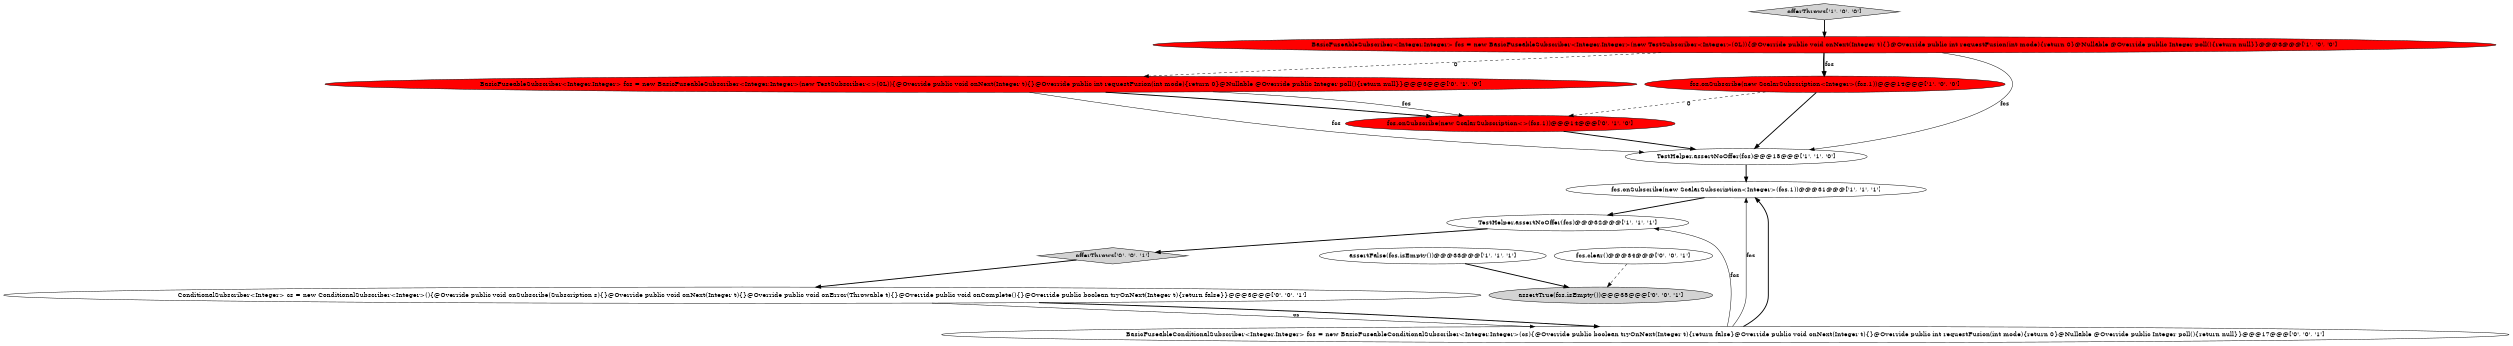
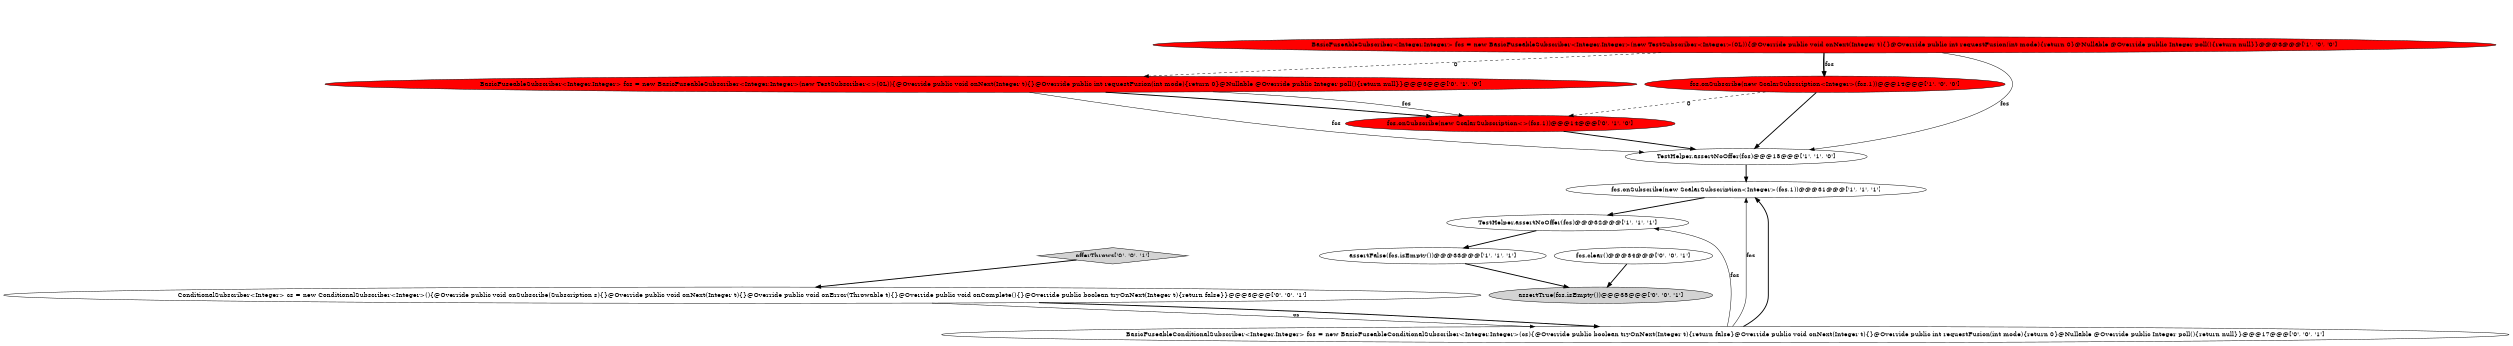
  digraph {
    node [fillcolor=white shape=ellipse style=filled]
    edge [style=bold]
    n1 [fillcolor=red label="BasicFuseableSubscriber<Integer,Integer> fcs = new BasicFuseableSubscriber<Integer,Integer>(new TestSubscriber<>(0L)){@Override public void onNext(Integer t){}@Override public int requestFusion(int mode){return 0}@Nullable @Override public Integer poll(){return null}}@@@3@@@['0', '1', '0']"]
    n2 [label="TestHelper.assertNoOffer(fcs)@@@15@@@['1', '1', '0']"]
    n3 [fillcolor=red label="fcs.onSubscribe(new ScalarSubscription<>(fcs,1))@@@14@@@['0', '1', '0']"]
    n4 [label="fcs.onSubscribe(new ScalarSubscription<Integer>(fcs,1))@@@31@@@['1', '1', '1']"]
    n5 [label="BasicFuseableConditionalSubscriber<Integer,Integer> fcs = new BasicFuseableConditionalSubscriber<Integer,Integer>(cs){@Override public boolean tryOnNext(Integer t){return false}@Override public void onNext(Integer t){}@Override public int requestFusion(int mode){return 0}@Nullable @Override public Integer poll(){return null}}@@@17@@@['0', '0', '1']"]
    n6 [label="TestHelper.assertNoOffer(fcs)@@@32@@@['1', '1', '1']"]
    n7 [label="assertFalse(fcs.isEmpty())@@@33@@@['1', '1', '1']"]
    n8 [fillcolor=lightgray label="assertTrue(fcs.isEmpty())@@@35@@@['0', '0', '1']"]
-   n9 [fillcolor=lightgray label="offerThrows['1', '0', '0']" shape=diamond]
    n10 [fillcolor=red label="BasicFuseableSubscriber<Integer,Integer> fcs = new BasicFuseableSubscriber<Integer,Integer>(new TestSubscriber<Integer>(0L)){@Override public void onNext(Integer t){}@Override public int requestFusion(int mode){return 0}@Nullable @Override public Integer poll(){return null}}@@@3@@@['1', '0', '0']"]
    n11 [fillcolor=red label="fcs.onSubscribe(new ScalarSubscription<Integer>(fcs,1))@@@14@@@['1', '0', '0']"]
    n12 [label="fcs.clear()@@@34@@@['0', '0', '1']"]
    n13 [label="ConditionalSubscriber<Integer> cs = new ConditionalSubscriber<Integer>(){@Override public void onSubscribe(Subscription s){}@Override public void onNext(Integer t){}@Override public void onError(Throwable t){}@Override public void onComplete(){}@Override public boolean tryOnNext(Integer t){return false}}@@@3@@@['0', '0', '1']"]
    n14 [fillcolor=lightgray label="offerThrows['0', '0', '1']" shape=diamond]
    n1 -> n2 [label=fcs style=solid]
    n1 -> n3 [label=fcs style=solid]
    n1 -> n3
    n2 -> n4
    n3 -> n2
    n4 -> n6
    n5 -> n4 [label=fcs style=solid]
    n5 -> n4
    n5 -> n6 [label=fcs style=solid]
-   n6 -> n14
+   n6 -> n7
    n7 -> n8
-   n9 -> n10
    n10 -> n1 [label=0 style=dashed]
    n10 -> n2 [label=fcs style=solid]
    n10 -> n11 [label=fcs style=solid]
    n10 -> n11
    n11 -> n2
    n11 -> n3 [label=0 style=dashed]
-   n12 -> n8 [style=dashed]
+   n12 -> n8
    n13 -> n5 [label=cs style=solid]
    n13 -> n5
    n14 -> n13
  }
